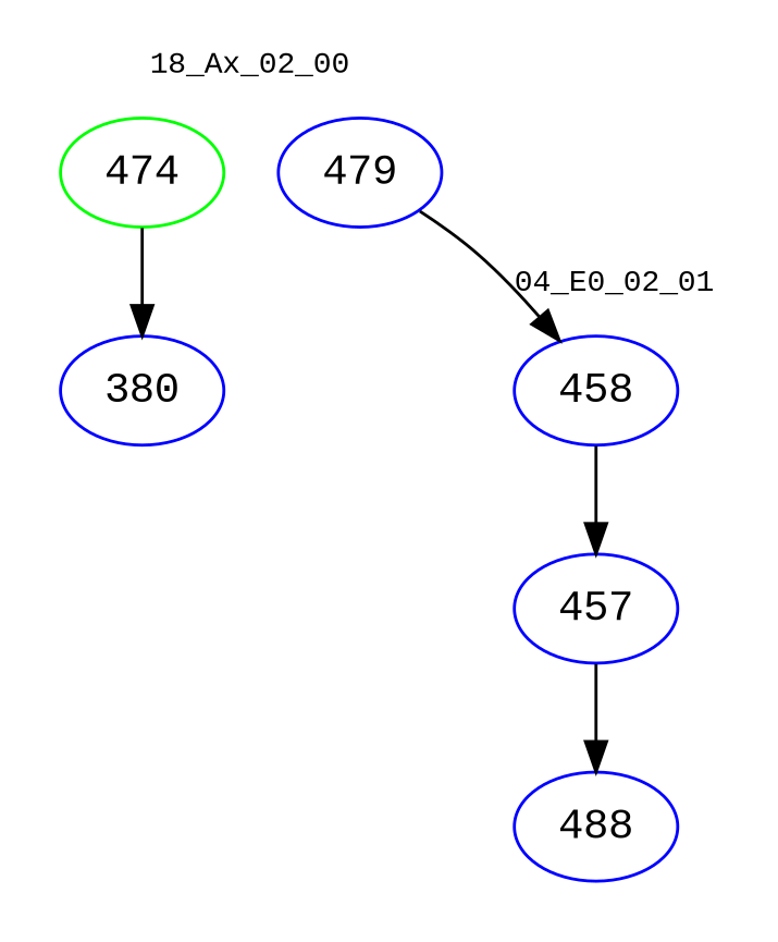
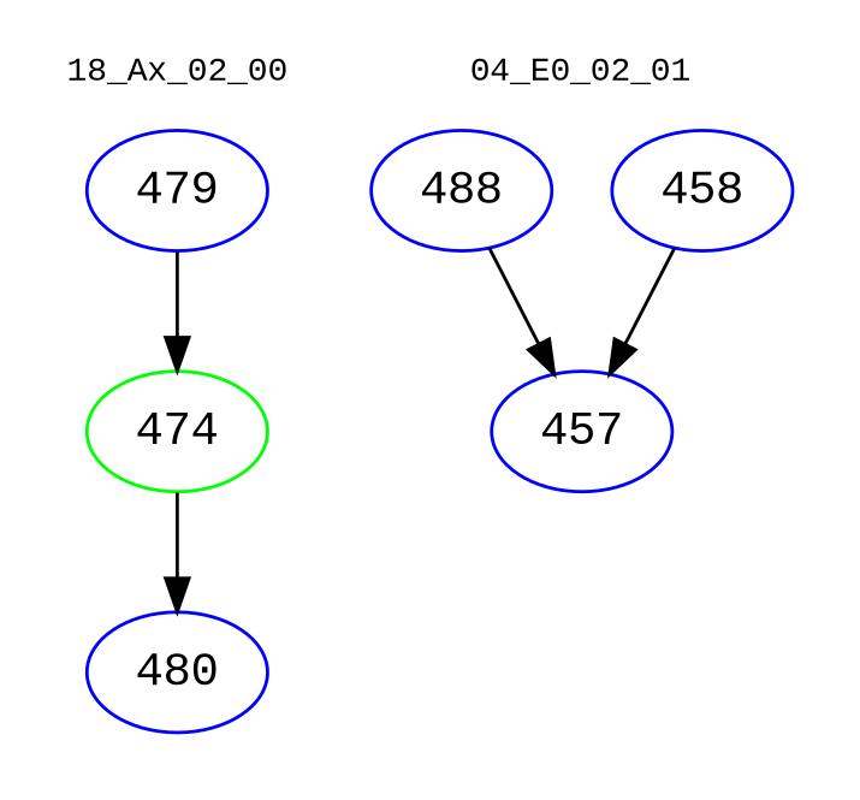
  digraph {
    fontname="Liberation Mono"
    node [color=blue fontname="Liberation Mono"]
    edge [color=black fontname="Liberation Mono"]
    n1 [label=479]
    n2 [color=green label=474]
-   n3 [label=380]
+   n3 [label=480]
    n4 [label=458]
    n5 [label=457]
    n6 [label=488]
    subgraph cluster_1 {
      color=white
      fontsize=10
      label="18_Ax_02_00"
      n1
      n2
      n3
    }
    subgraph cluster_2 {
      color=white
      fontsize=10
      label="04_E0_02_01"
      n4
      n5
      n6
    }
-   n1 -> n4
+   n1 -> n2
    n2 -> n3
    n4 -> n5
-   n5 -> n6
+   n6 -> n5
  }
